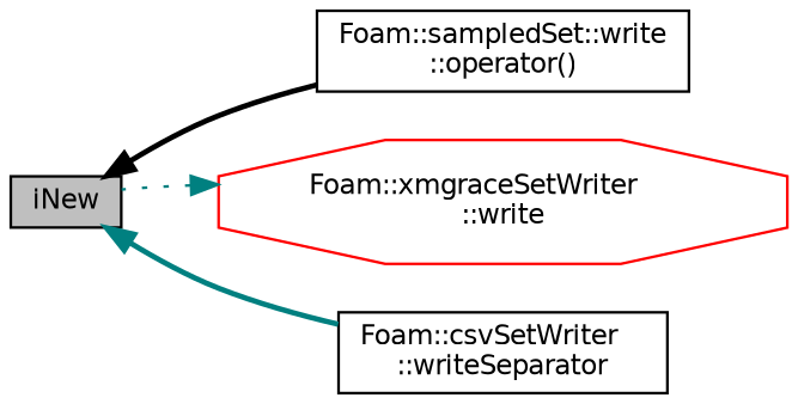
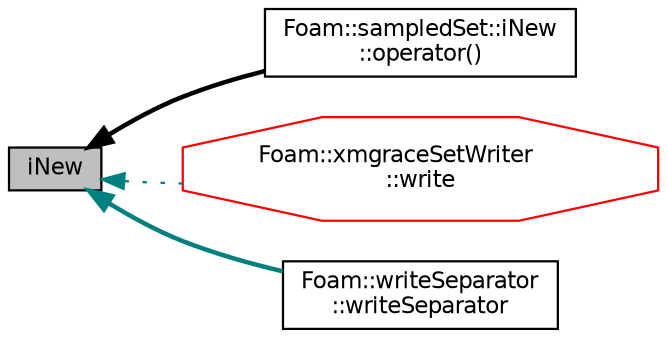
  digraph {
    rankdir=LR
    node [color=black fontname=Helvetica fontsize=10 shape=box]
    edge [color=teal dir=back fontname=Helvetica fontsize=10 labelfontname=Helvetica labelfontsize=10 style=bold]
    n1 [fillcolor=grey75 fontcolor=black height=0.2 label=iNew style=filled width=0.4]
-   n2 [height=0.2 label="Foam::sampledSet::write\l::operator()" width=0.4]
+   n2 [height=0.2 label="Foam::sampledSet::iNew\l::operator()" width=0.4]
    n3 [color=red height=0.2 label="Foam::xmgraceSetWriter\l::write" shape=octagon width=0.4]
-   n4 [height=0.2 label="Foam::csvSetWriter\l::writeSeparator" width=0.4]
+   n4 [height=0.2 label="Foam::writeSeparator\l::writeSeparator" width=0.4]
    n1 -> n2 [color=black]
-   n3 -> n1 [style=dotted]
+   n1 -> n3 [style=dotted]
    n1 -> n4
  }
